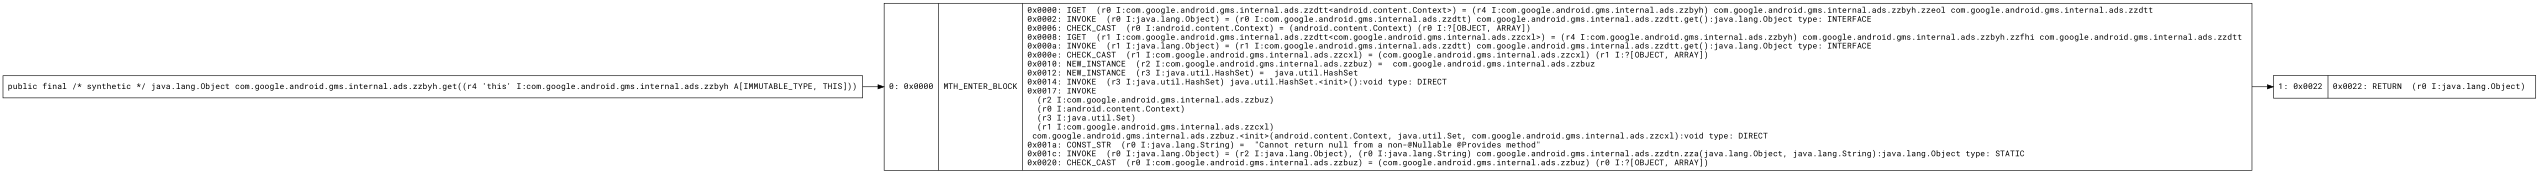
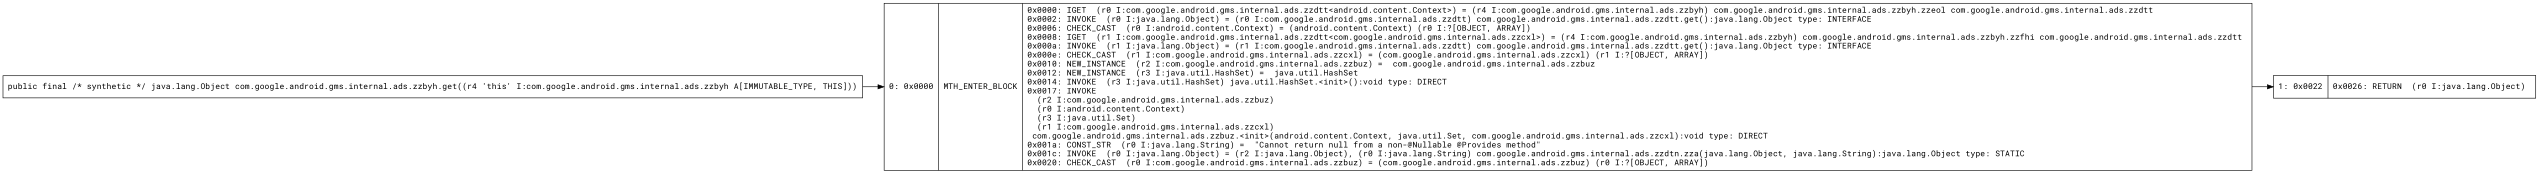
  digraph {
    rankdir=LR
    fontname="Roboto Mono"
    node [shape=record fontname="Roboto Mono"]
    edge [fontname="Roboto Mono"]
    n1 [label="{0\:\ 0x0000|MTH_ENTER_BLOCK\l|0x0000: IGET  (r0 I:com.google.android.gms.internal.ads.zzdtt\<android.content.Context\>) = (r4 I:com.google.android.gms.internal.ads.zzbyh) com.google.android.gms.internal.ads.zzbyh.zzeol com.google.android.gms.internal.ads.zzdtt \l0x0002: INVOKE  (r0 I:java.lang.Object) = (r0 I:com.google.android.gms.internal.ads.zzdtt) com.google.android.gms.internal.ads.zzdtt.get():java.lang.Object type: INTERFACE \l0x0006: CHECK_CAST  (r0 I:android.content.Context) = (android.content.Context) (r0 I:?[OBJECT, ARRAY]) \l0x0008: IGET  (r1 I:com.google.android.gms.internal.ads.zzdtt\<com.google.android.gms.internal.ads.zzcxl\>) = (r4 I:com.google.android.gms.internal.ads.zzbyh) com.google.android.gms.internal.ads.zzbyh.zzfhi com.google.android.gms.internal.ads.zzdtt \l0x000a: INVOKE  (r1 I:java.lang.Object) = (r1 I:com.google.android.gms.internal.ads.zzdtt) com.google.android.gms.internal.ads.zzdtt.get():java.lang.Object type: INTERFACE \l0x000e: CHECK_CAST  (r1 I:com.google.android.gms.internal.ads.zzcxl) = (com.google.android.gms.internal.ads.zzcxl) (r1 I:?[OBJECT, ARRAY]) \l0x0010: NEW_INSTANCE  (r2 I:com.google.android.gms.internal.ads.zzbuz) =  com.google.android.gms.internal.ads.zzbuz \l0x0012: NEW_INSTANCE  (r3 I:java.util.HashSet) =  java.util.HashSet \l0x0014: INVOKE  (r3 I:java.util.HashSet) java.util.HashSet.\<init\>():void type: DIRECT \l0x0017: INVOKE  \l  (r2 I:com.google.android.gms.internal.ads.zzbuz)\l  (r0 I:android.content.Context)\l  (r3 I:java.util.Set)\l  (r1 I:com.google.android.gms.internal.ads.zzcxl)\l com.google.android.gms.internal.ads.zzbuz.\<init\>(android.content.Context, java.util.Set, com.google.android.gms.internal.ads.zzcxl):void type: DIRECT \l0x001a: CONST_STR  (r0 I:java.lang.String) =  \"Cannot return null from a non\-@Nullable @Provides method\" \l0x001c: INVOKE  (r0 I:java.lang.Object) = (r2 I:java.lang.Object), (r0 I:java.lang.String) com.google.android.gms.internal.ads.zzdtn.zza(java.lang.Object, java.lang.String):java.lang.Object type: STATIC \l0x0020: CHECK_CAST  (r0 I:com.google.android.gms.internal.ads.zzbuz) = (com.google.android.gms.internal.ads.zzbuz) (r0 I:?[OBJECT, ARRAY]) \l}"]
-   n2 [label="{1\:\ 0x0022|0x0022: RETURN  (r0 I:java.lang.Object) \l}"]
+   n2 [label="{1\:\ 0x0022|0x0026: RETURN  (r0 I:java.lang.Object) \l}"]
    n3 [label="{public final \/* synthetic *\/ java.lang.Object com.google.android.gms.internal.ads.zzbyh.get((r4 'this' I:com.google.android.gms.internal.ads.zzbyh A[IMMUTABLE_TYPE, THIS])) }"]
    n1 -> n2
    n3 -> n1
  }
